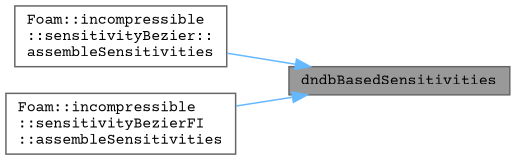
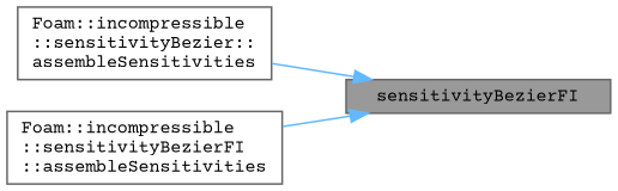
  digraph {
    rankdir=RL
    fontname="Courier Prime"
    node [color=grey40 fillcolor=white fontname="Courier Prime" fontsize=10 shape=box style=filled]
    edge [color=steelblue1 dir=back fontname="Courier Prime" fontsize=10 labelfontname=Helvetica labelfontsize=10 style=solid]
-   n1 [color=gray40 fillcolor=grey60 fontcolor=black height=0.2 label=dndbBasedSensitivities width=0.4]
+   n1 [color=gray40 fillcolor=grey60 fontcolor=black height=0.2 label=sensitivityBezierFI width=0.4]
    n2 [height=0.2 label="Foam::incompressible\l::sensitivityBezier::\lassembleSensitivities" width=0.4]
    n3 [height=0.2 label="Foam::incompressible\l::sensitivityBezierFI\l::assembleSensitivities" width=0.4]
    n1 -> n2
    n1 -> n3
  }
